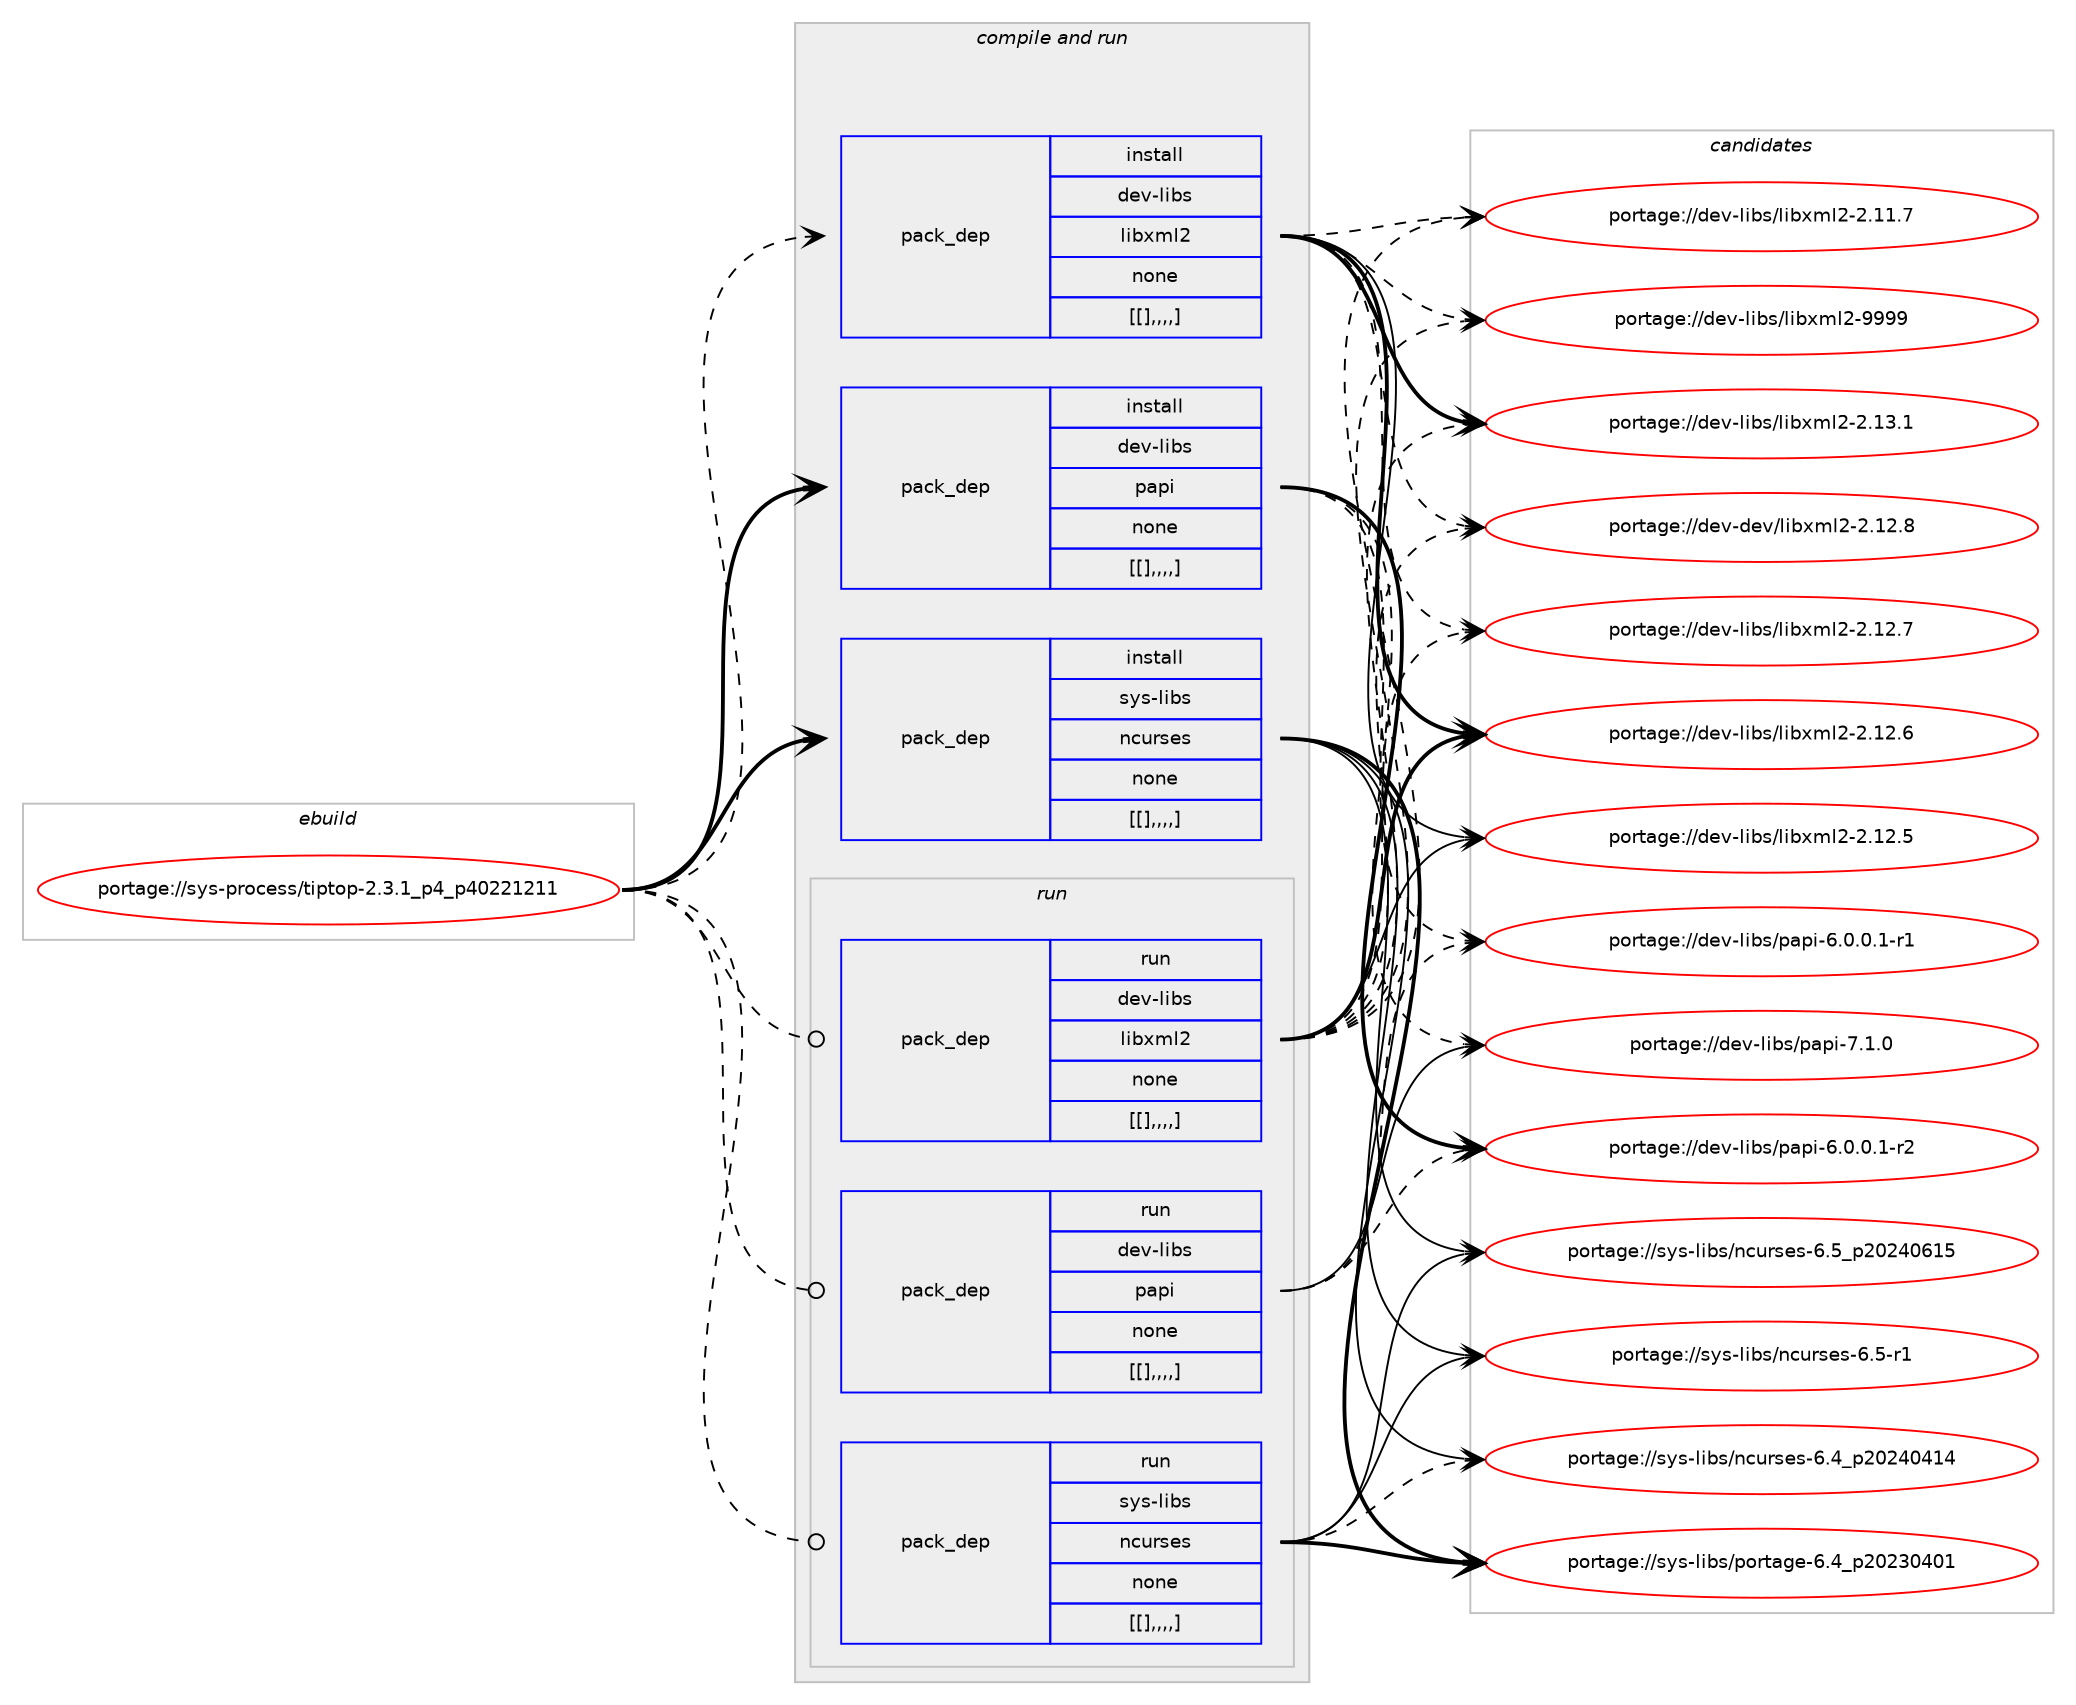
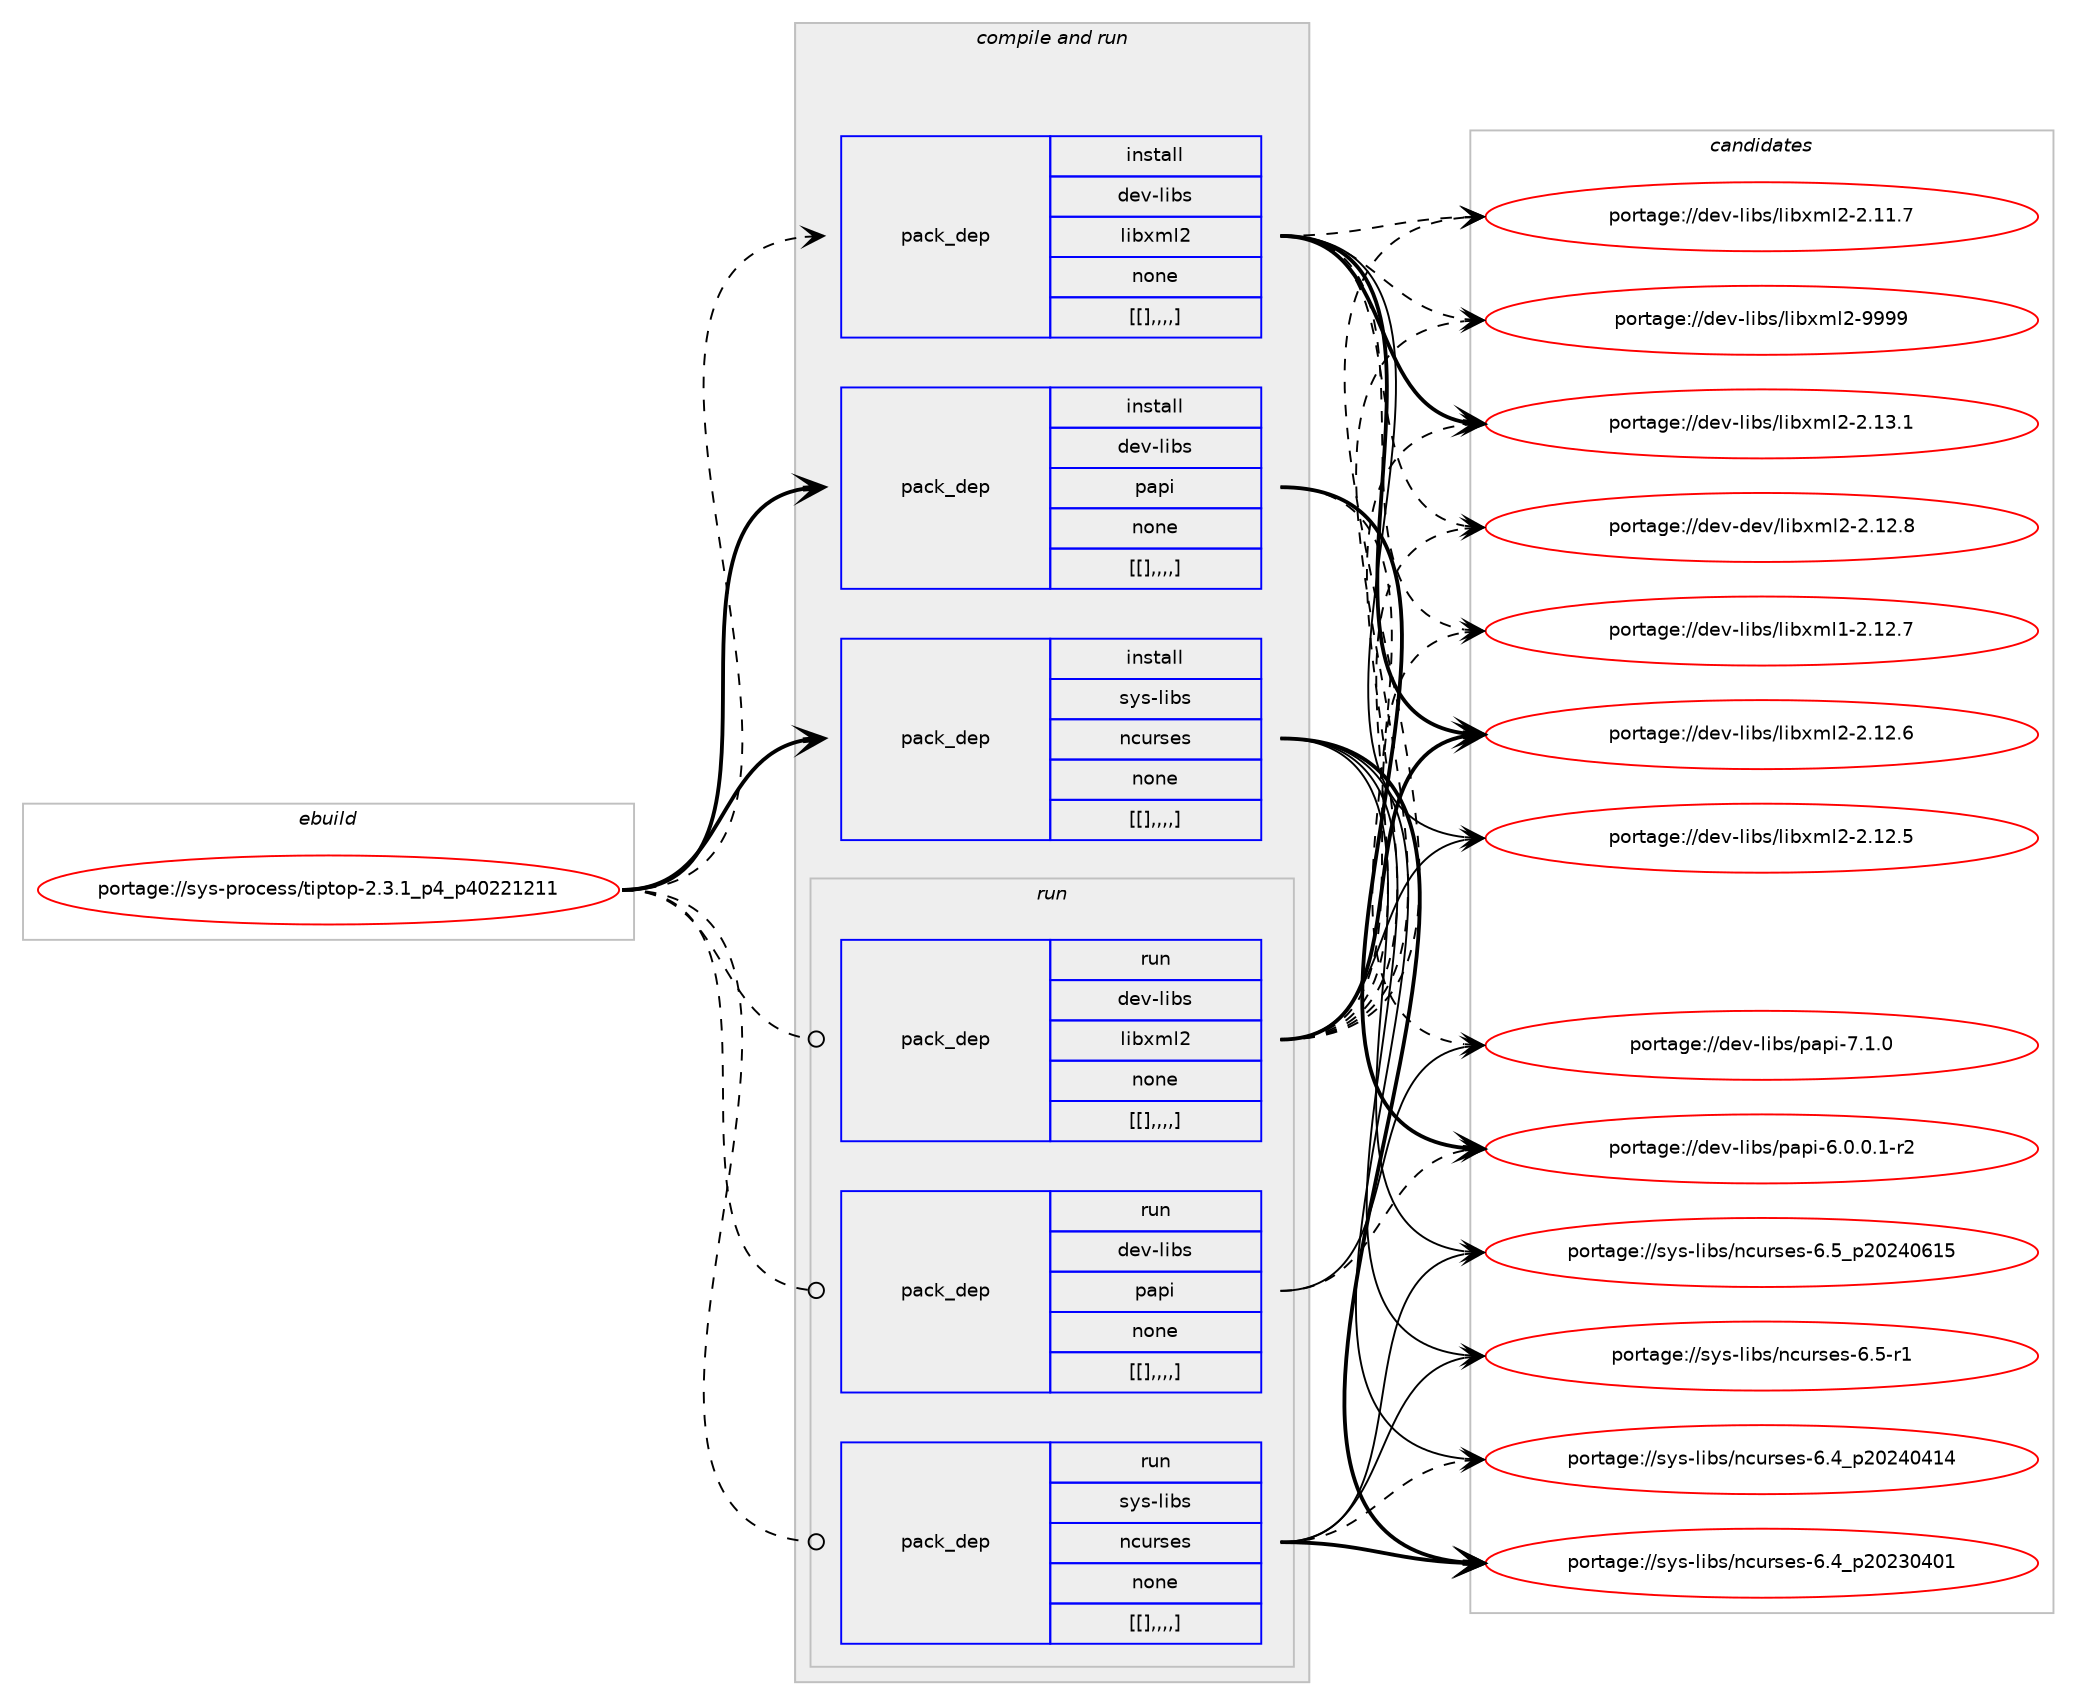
  digraph {
    compound=true
    concentrate=true
    fontname=Helvetica
    fontsize=10
    newrank=true
    rankdir=LR
    ranksep=1.5
    node [color=red fontname=Helvetica fontsize=10]
    edge [arrowhead=vee headport=w style=dashed tailport=e weight=100]
    n1 [label="portage://sys-process/tiptop-2.3.1_p4_p40221211" width=4]
    n2 [color=blue label=<<TABLE BORDER="0" CELLBORDER="1" CELLSPACING="0" CELLPADDING="4" WIDTH="220"><TR><TD ROWSPAN="6" CELLPADDING="30">pack_dep</TD></TR><TR><TD WIDTH="110">install</TD></TR><TR><TD>dev-libs</TD></TR><TR><TD>libxml2</TD></TR><TR><TD>none</TD></TR><TR><TD>[[],,,,]</TD></TR></TABLE>> shape=none]
    n3 [color=blue label=<<TABLE BORDER="0" CELLBORDER="1" CELLSPACING="0" CELLPADDING="4" WIDTH="220"><TR><TD ROWSPAN="6" CELLPADDING="30">pack_dep</TD></TR><TR><TD WIDTH="110">install</TD></TR><TR><TD>dev-libs</TD></TR><TR><TD>papi</TD></TR><TR><TD>none</TD></TR><TR><TD>[[],,,,]</TD></TR></TABLE>> shape=none]
    n4 [color=blue label=<<TABLE BORDER="0" CELLBORDER="1" CELLSPACING="0" CELLPADDING="4" WIDTH="220"><TR><TD ROWSPAN="6" CELLPADDING="30">pack_dep</TD></TR><TR><TD WIDTH="110">install</TD></TR><TR><TD>sys-libs</TD></TR><TR><TD>ncurses</TD></TR><TR><TD>none</TD></TR><TR><TD>[[],,,,]</TD></TR></TABLE>> shape=none]
    n5 [color=blue label=<<TABLE BORDER="0" CELLBORDER="1" CELLSPACING="0" CELLPADDING="4" WIDTH="220"><TR><TD ROWSPAN="6" CELLPADDING="30">pack_dep</TD></TR><TR><TD WIDTH="110">run</TD></TR><TR><TD>dev-libs</TD></TR><TR><TD>libxml2</TD></TR><TR><TD>none</TD></TR><TR><TD>[[],,,,]</TD></TR></TABLE>> shape=none]
    n6 [color=blue label=<<TABLE BORDER="0" CELLBORDER="1" CELLSPACING="0" CELLPADDING="4" WIDTH="220"><TR><TD ROWSPAN="6" CELLPADDING="30">pack_dep</TD></TR><TR><TD WIDTH="110">run</TD></TR><TR><TD>dev-libs</TD></TR><TR><TD>papi</TD></TR><TR><TD>none</TD></TR><TR><TD>[[],,,,]</TD></TR></TABLE>> shape=none]
    n7 [color=blue label=<<TABLE BORDER="0" CELLBORDER="1" CELLSPACING="0" CELLPADDING="4" WIDTH="220"><TR><TD ROWSPAN="6" CELLPADDING="30">pack_dep</TD></TR><TR><TD WIDTH="110">run</TD></TR><TR><TD>sys-libs</TD></TR><TR><TD>ncurses</TD></TR><TR><TD>none</TD></TR><TR><TD>[[],,,,]</TD></TR></TABLE>> shape=none]
    n8 [label="portage://dev-libs/libxml2-9999" width=4]
    n9 [label="portage://dev-libs/libxml2-2.13.1" width=4]
    n10 [label="portage://dev-dev/libxml2-2.12.8" width=4]
-   n11 [label="portage://dev-libs/libxml2-2.12.7" width=4]
+   n11 [label="portage://dev-libs/libxml1-2.12.7" width=4]
    n12 [label="portage://dev-libs/libxml2-2.12.6" width=4]
    n13 [label="portage://dev-libs/libxml2-2.12.5" width=4]
    n14 [label="portage://dev-libs/libxml2-2.11.7" width=4]
    n15 [label="portage://dev-libs/papi-7.1.0" width=4]
    n16 [label="portage://dev-libs/papi-6.0.0.1-r2" width=4]
-   n17 [label="portage://dev-libs/papi-6.0.0.1-r1" width=4]
    n18 [label="portage://sys-libs/ncurses-6.5_p20240615" width=4]
    n19 [label="portage://sys-libs/ncurses-6.5-r1" width=4]
    n20 [label="portage://sys-libs/ncurses-6.4_p20240414" width=4]
-   n21 [label="portage://sys-libs/portage-6.4_p20230401" width=4]
+   n21 [label="portage://sys-libs/ncurses-6.4_p20230401" width=4]
    subgraph cluster_1 {
      color=gray
      label=<<i>ebuild</i>>
      n1
    }
    subgraph cluster_2 {
      color=gray
      label=<<i>dependencies</i>>
      subgraph cluster_3 {
        color=gray
        fillcolor="#eeeeee"
        label=<<i>compile</i>>
        style=filled
        subgraph sub_4 {
          color=gray
          fillcolor="#eeeeee"
          label=<<i>compile</i>>
          style=filled
          n2
        }
        subgraph sub_5 {
          color=gray
          fillcolor="#eeeeee"
          label=<<i>compile</i>>
          style=filled
          n3
        }
        subgraph sub_6 {
          color=gray
          fillcolor="#eeeeee"
          label=<<i>compile</i>>
          style=filled
          n4
        }
      }
      subgraph cluster_7 {
        color=gray
        fillcolor="#eeeeee"
        label=<<i>compile and run</i>>
        style=filled
      }
      subgraph cluster_8 {
        color=gray
        fillcolor="#eeeeee"
        label=<<i>run</i>>
        style=filled
        subgraph sub_9 {
          color=gray
          fillcolor="#eeeeee"
          label=<<i>run</i>>
          style=filled
          n5
        }
        subgraph sub_10 {
          color=gray
          fillcolor="#eeeeee"
          label=<<i>run</i>>
          style=filled
          n6
        }
        subgraph sub_11 {
          color=gray
          fillcolor="#eeeeee"
          label=<<i>run</i>>
          style=filled
          n7
        }
      }
    }
    subgraph cluster_12 {
      color=gray
      label=<<i>candidates</i>>
      rank=same
      subgraph sub_13 {
        color=black
        label=<<i>candidates</i>>
        nodesep=1
        rank=same
        n8
        n9
        n10
        n11
        n12
        n13
        n14
      }
      subgraph sub_14 {
        color=black
        label=<<i>candidates</i>>
        nodesep=1
        rank=same
        n15
        n16
-       n17
      }
      subgraph sub_15 {
        color=black
        label=<<i>candidates</i>>
        nodesep=1
        rank=same
        n18
        n19
        n20
        n21
      }
      subgraph sub_16 {
        color=black
        label=<<i>candidates</i>>
        nodesep=1
        rank=same
        n8
        n9
        n10
        n11
        n12
        n13
        n14
      }
      subgraph sub_17 {
        color=black
        label=<<i>candidates</i>>
        nodesep=1
        rank=same
        n15
        n16
-       n17
      }
      subgraph sub_18 {
        color=black
        label=<<i>candidates</i>>
        nodesep=1
        rank=same
        n18
        n19
        n20
        n21
      }
    }
    n1 -> n2 [weight=20]
    n1 -> n3 [style=bold weight=20]
    n1 -> n4 [style=bold weight=20]
    n1 -> n5 [arrowhead=odot weight=20]
    n1 -> n6 [arrowhead=odot weight=20]
    n1 -> n7 [arrowhead=odot weight=20]
    n2 -> n8
    n2 -> n9 [style=bold]
    n2 -> n10
    n2 -> n11
    n2 -> n12 [style=bold]
    n2 -> n13 [style=solid]
    n2 -> n14
    n3 -> n15
    n3 -> n16 [style=bold]
-   n3 -> n17
    n4 -> n18 [style=solid]
    n4 -> n19 [style=solid]
    n4 -> n20 [style=solid]
    n4 -> n21 [style=bold]
    n5 -> n8
    n5 -> n9
    n5 -> n10
    n5 -> n11
    n5 -> n12 [style=bold]
    n5 -> n13 [style=solid]
    n5 -> n14
    n6 -> n15 [style=solid]
    n6 -> n16
-   n6 -> n17
    n7 -> n18 [style=solid]
    n7 -> n19 [style=solid]
    n7 -> n20
    n7 -> n21 [style=bold]
  }
